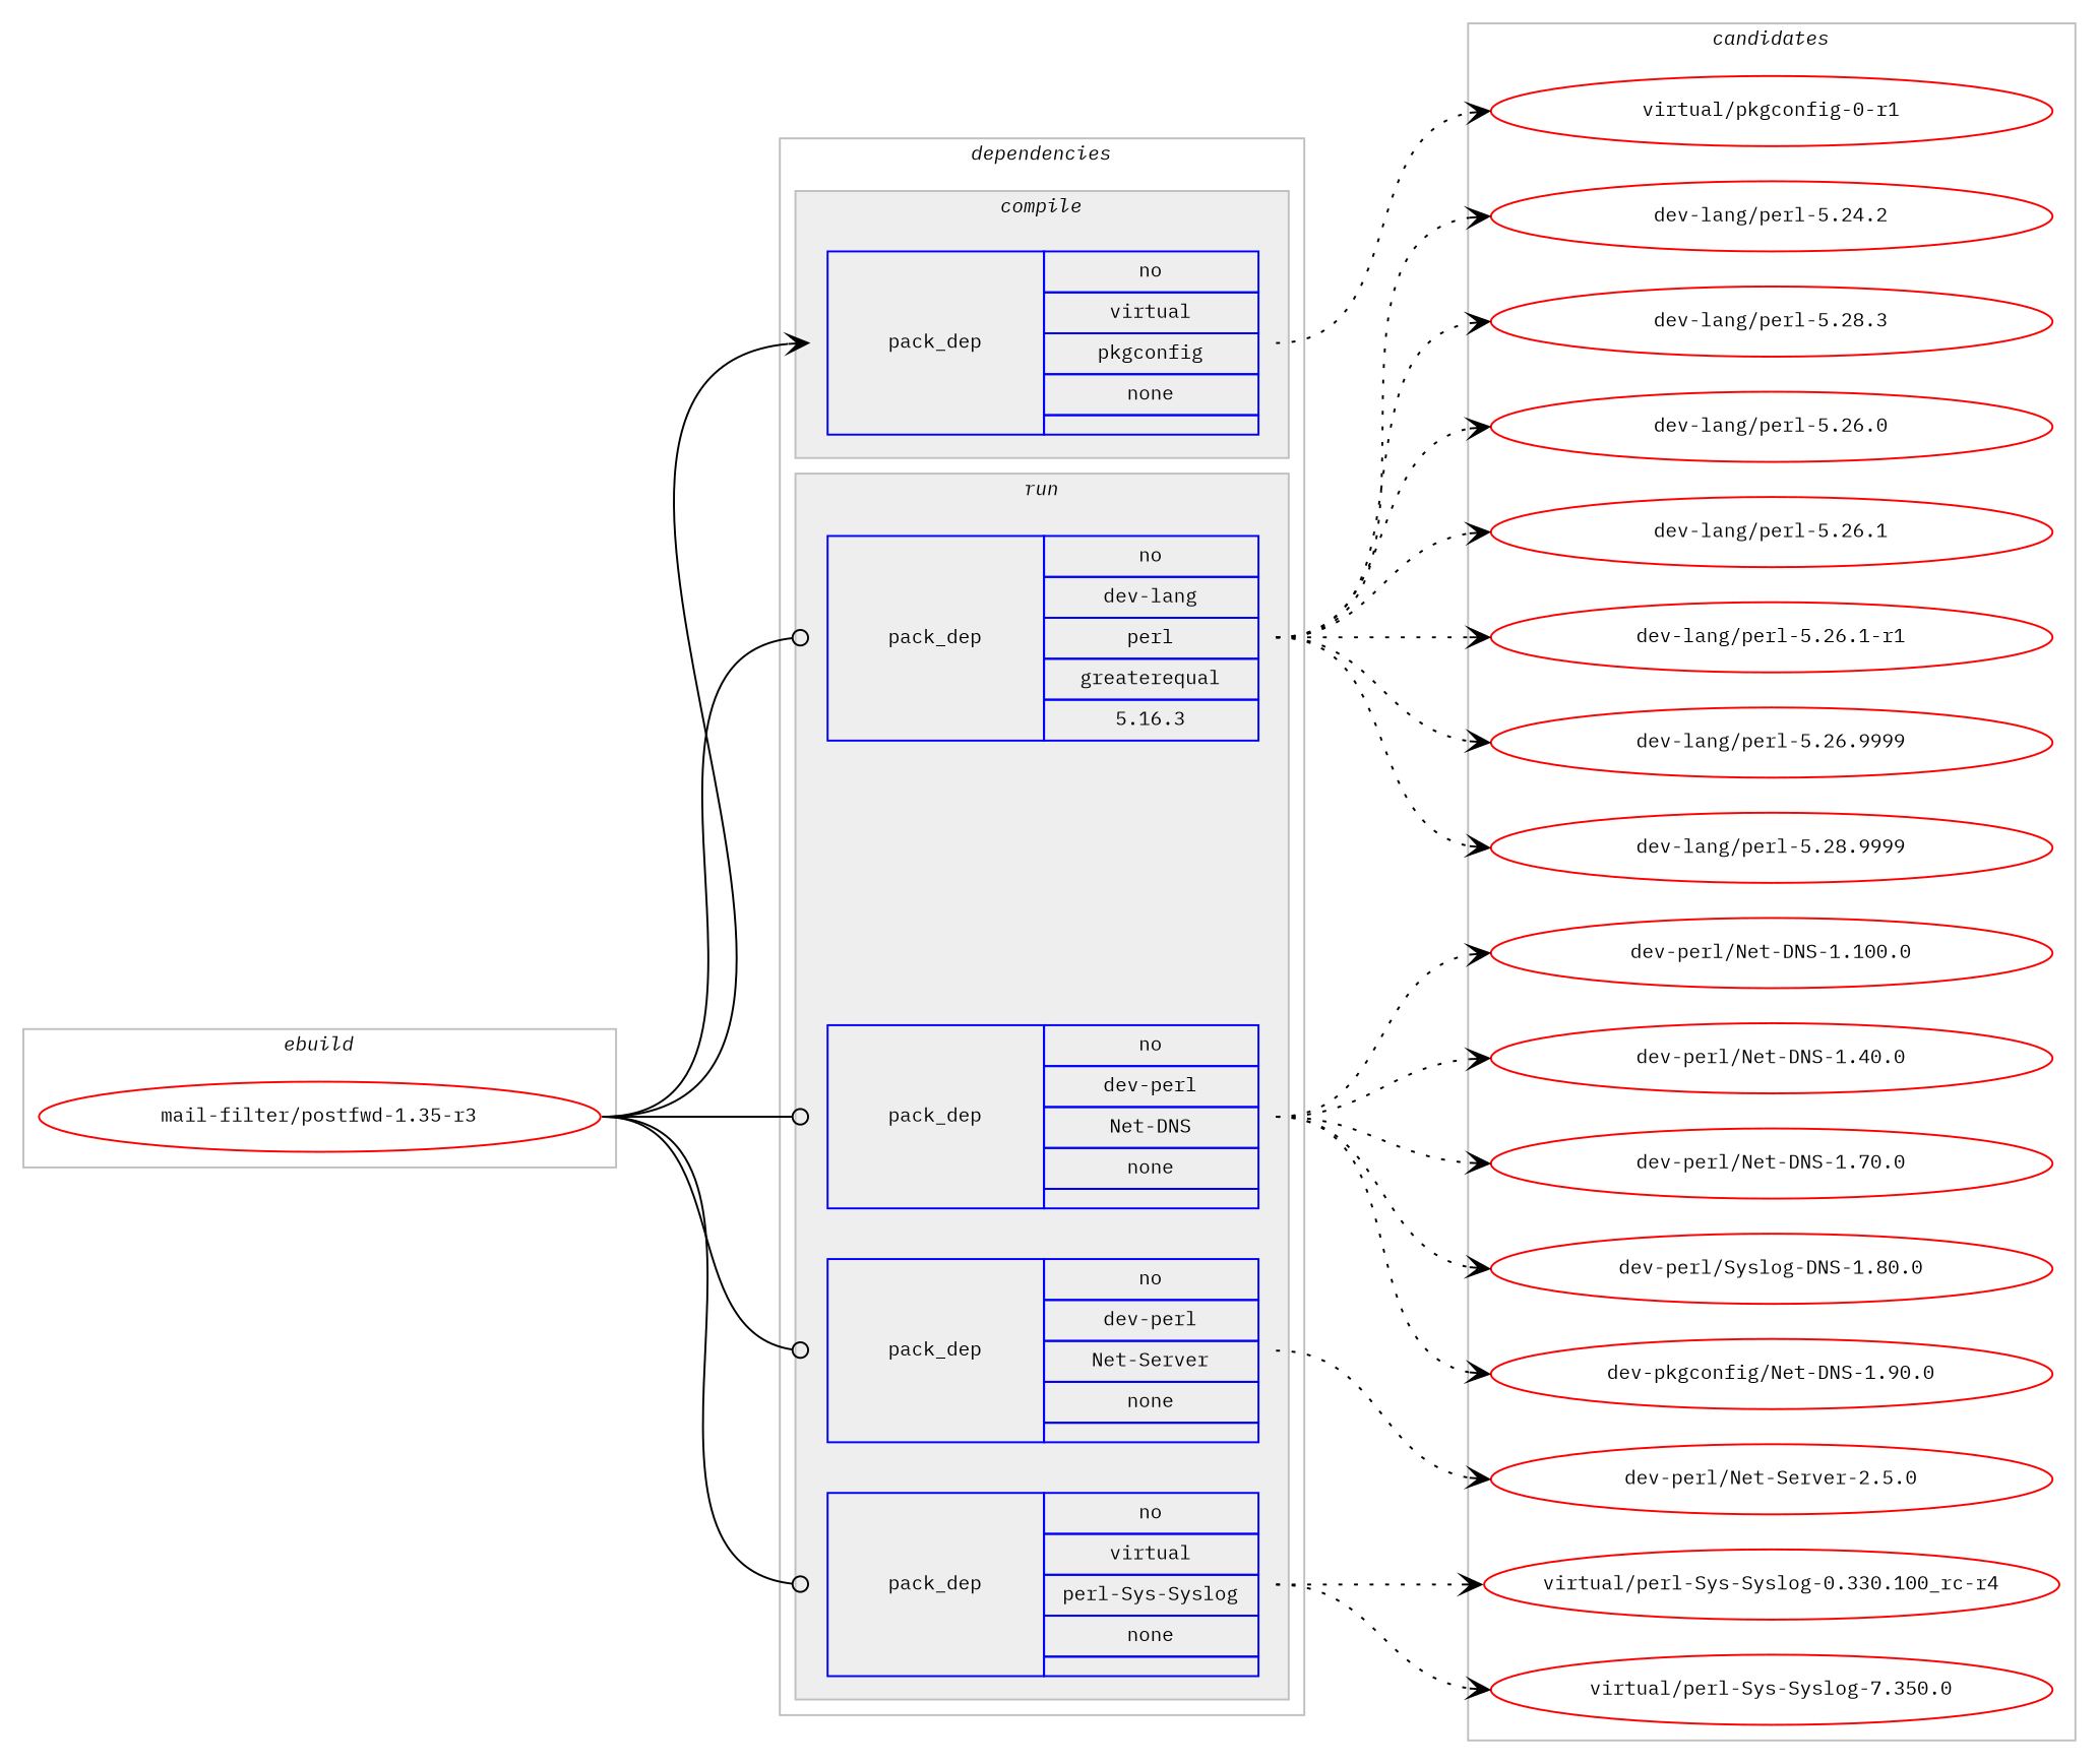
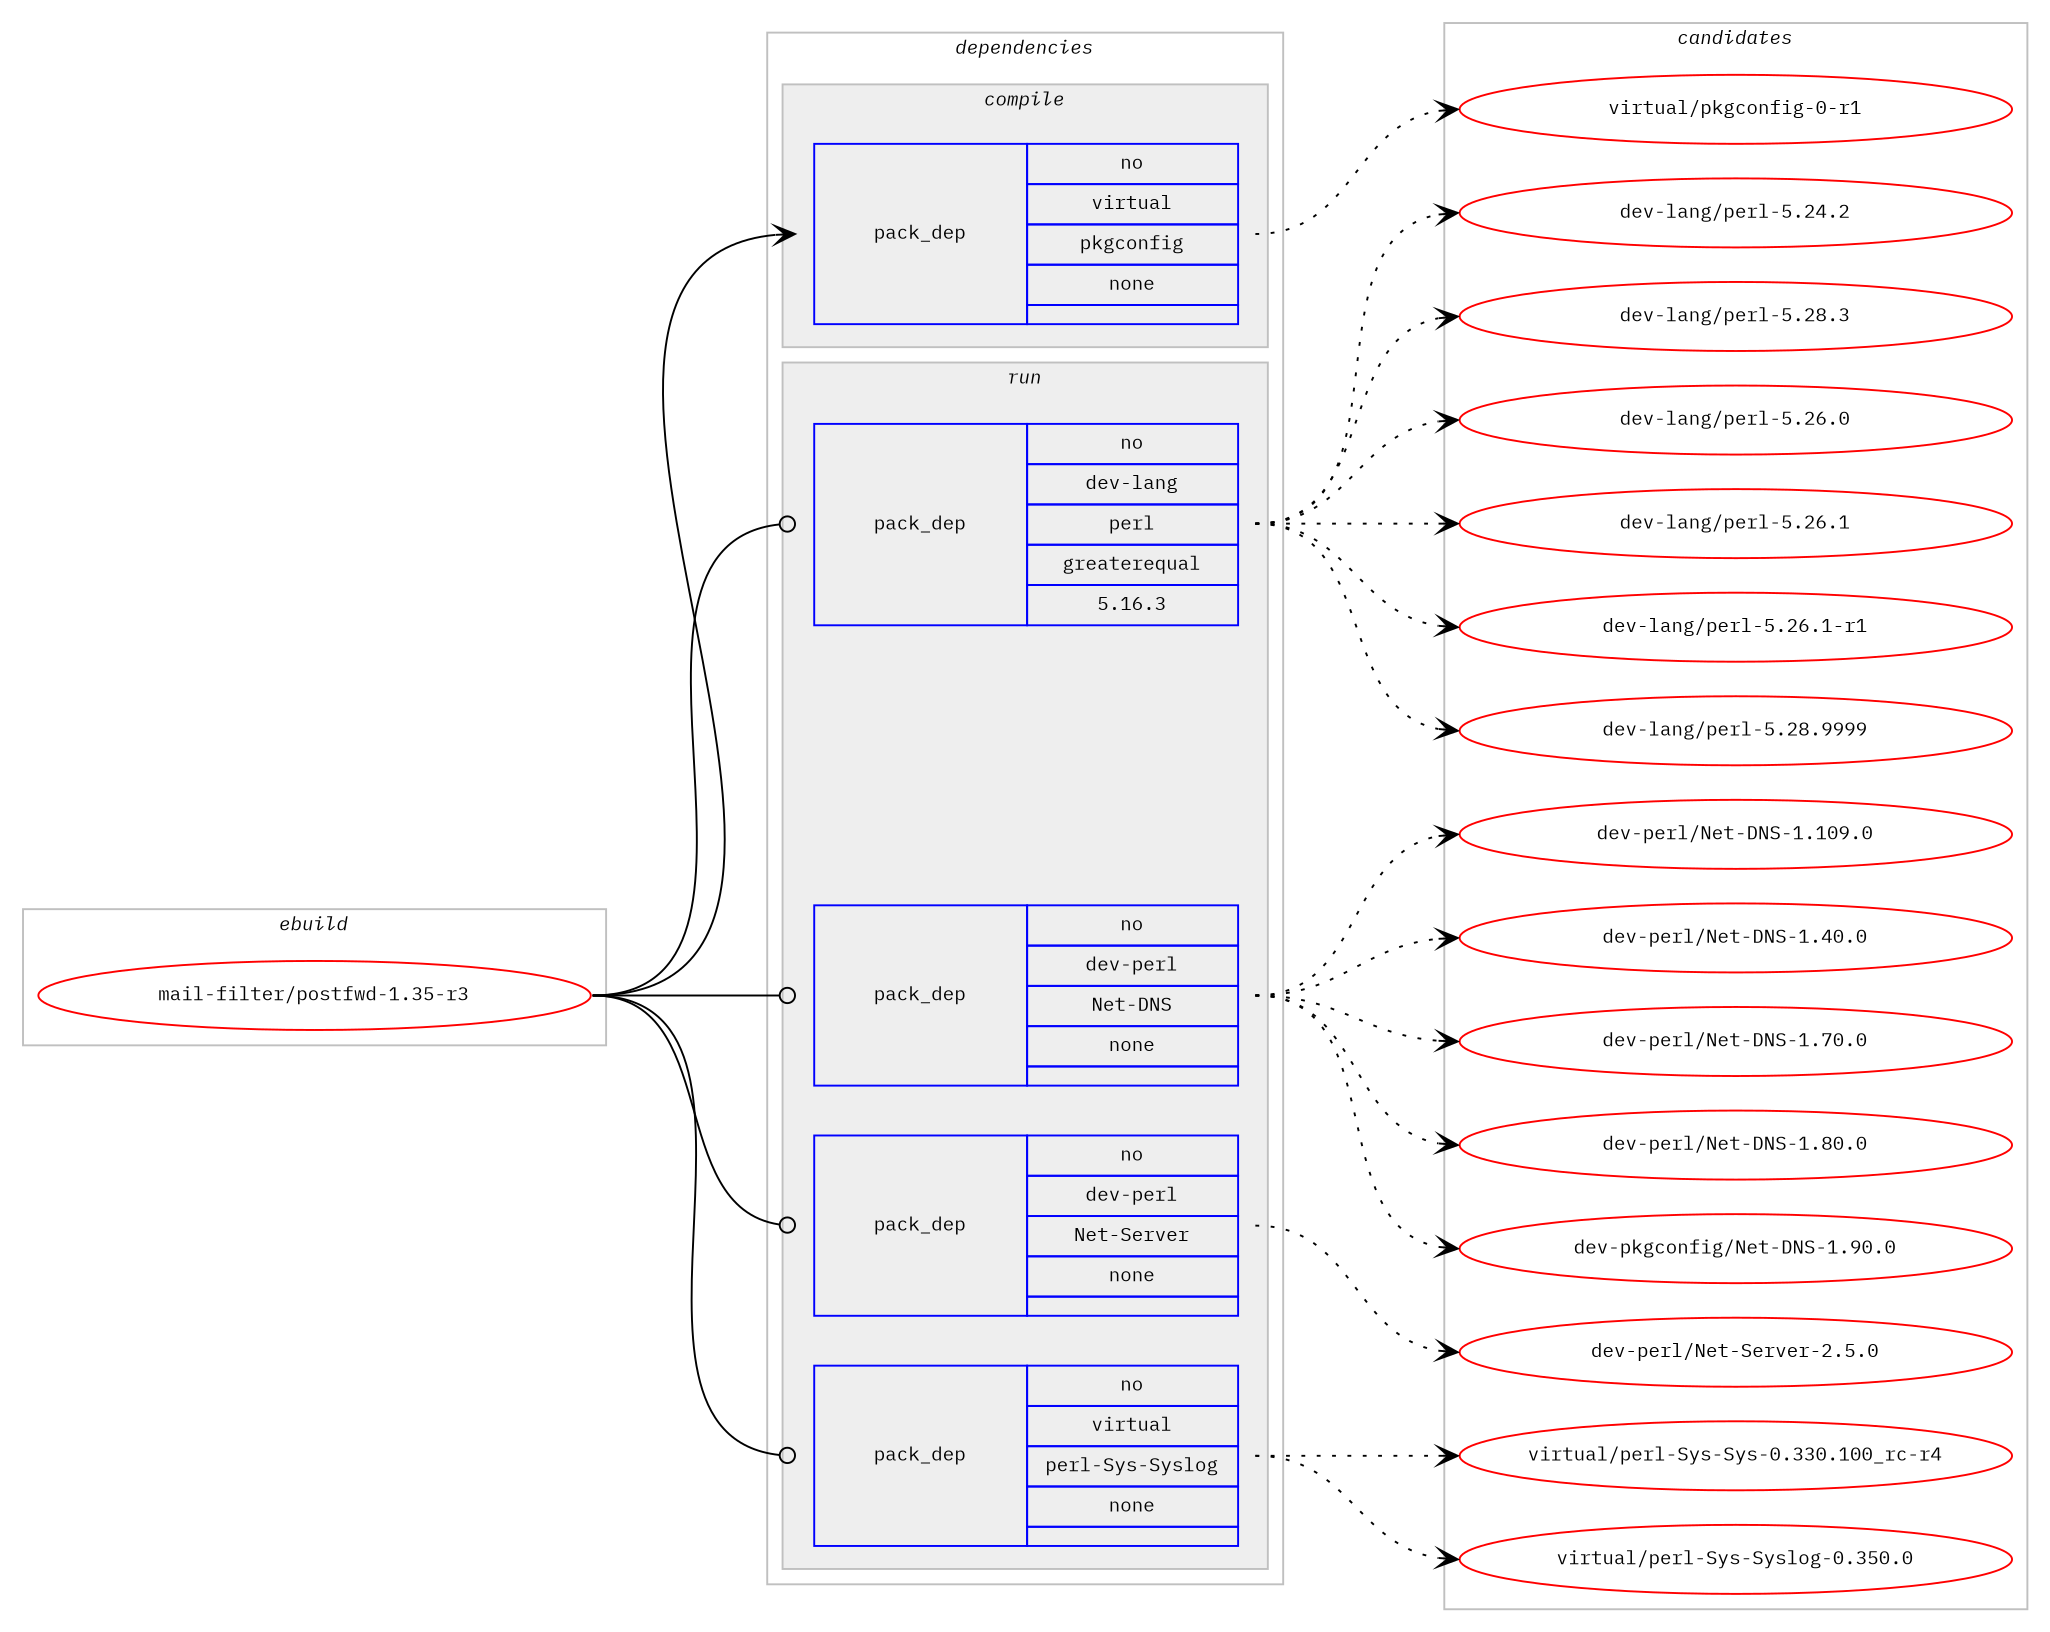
  digraph {
    compound=true
    concentrate=true
    fontname="IBM Plex Mono"
    fontsize=10
    newrank=true
    rankdir=LR
    ranksep=1.5
    node [color=red fontname="IBM Plex Mono" fontsize=10]
    edge [arrowhead=vee fontname="IBM Plex Mono" headport=w style=dotted tailport=e weight=100]
    n1 [label="mail-filter/postfwd-1.35-r3" width=4]
    n2 [color=blue label=<<TABLE BORDER="0" CELLBORDER="1" CELLSPACING="0" CELLPADDING="4" WIDTH="220"><TR><TD ROWSPAN="6" CELLPADDING="30">pack_dep</TD></TR><TR><TD WIDTH="110">no</TD></TR><TR><TD>virtual</TD></TR><TR><TD>pkgconfig</TD></TR><TR><TD>none</TD></TR><TR><TD></TD></TR></TABLE>> shape=none]
    n3 [color=blue label=<<TABLE BORDER="0" CELLBORDER="1" CELLSPACING="0" CELLPADDING="4" WIDTH="220"><TR><TD ROWSPAN="6" CELLPADDING="30">pack_dep</TD></TR><TR><TD WIDTH="110">no</TD></TR><TR><TD>dev-lang</TD></TR><TR><TD>perl</TD></TR><TR><TD>greaterequal</TD></TR><TR><TD>5.16.3</TD></TR></TABLE>> shape=none]
    n4 [color=blue label=<<TABLE BORDER="0" CELLBORDER="1" CELLSPACING="0" CELLPADDING="4" WIDTH="220"><TR><TD ROWSPAN="6" CELLPADDING="30">pack_dep</TD></TR><TR><TD WIDTH="110">no</TD></TR><TR><TD>dev-perl</TD></TR><TR><TD>Net-DNS</TD></TR><TR><TD>none</TD></TR><TR><TD></TD></TR></TABLE>> shape=none]
    n5 [color=blue label=<<TABLE BORDER="0" CELLBORDER="1" CELLSPACING="0" CELLPADDING="4" WIDTH="220"><TR><TD ROWSPAN="6" CELLPADDING="30">pack_dep</TD></TR><TR><TD WIDTH="110">no</TD></TR><TR><TD>dev-perl</TD></TR><TR><TD>Net-Server</TD></TR><TR><TD>none</TD></TR><TR><TD></TD></TR></TABLE>> shape=none]
    n6 [color=blue label=<<TABLE BORDER="0" CELLBORDER="1" CELLSPACING="0" CELLPADDING="4" WIDTH="220"><TR><TD ROWSPAN="6" CELLPADDING="30">pack_dep</TD></TR><TR><TD WIDTH="110">no</TD></TR><TR><TD>virtual</TD></TR><TR><TD>perl-Sys-Syslog</TD></TR><TR><TD>none</TD></TR><TR><TD></TD></TR></TABLE>> shape=none]
    n7 [label="virtual/pkgconfig-0-r1" width=4]
    n8 [label="dev-lang/perl-5.24.2" width=4]
    n9 [label="dev-lang/perl-5.28.3" width=4]
    n10 [label="dev-lang/perl-5.26.0" width=4]
    n11 [label="dev-lang/perl-5.26.1" width=4]
    n12 [label="dev-lang/perl-5.26.1-r1" width=4]
-   n13 [label="dev-lang/perl-5.26.9999" width=4]
    n14 [label="dev-lang/perl-5.28.9999" width=4]
-   n15 [label="dev-perl/Net-DNS-1.100.0" width=4]
+   n15 [label="dev-perl/Net-DNS-1.109.0" width=4]
    n16 [label="dev-perl/Net-DNS-1.40.0" width=4]
    n17 [label="dev-perl/Net-DNS-1.70.0" width=4]
-   n18 [label="dev-perl/Syslog-DNS-1.80.0" width=4]
+   n18 [label="dev-perl/Net-DNS-1.80.0" width=4]
    n19 [label="dev-pkgconfig/Net-DNS-1.90.0" width=4]
    n20 [label="dev-perl/Net-Server-2.5.0" width=4]
-   n21 [label="virtual/perl-Sys-Syslog-0.330.100_rc-r4" width=4]
-   n22 [label="virtual/perl-Sys-Syslog-7.350.0" width=4]
+   n21 [label="virtual/perl-Sys-Sys-0.330.100_rc-r4" width=4]
+   n22 [label="virtual/perl-Sys-Syslog-0.350.0" width=4]
    subgraph cluster_1 {
      color=gray
      label=<<i>ebuild</i>>
      rank=same
      n1
    }
    subgraph cluster_2 {
      color=gray
      label=<<i>dependencies</i>>
      subgraph cluster_3 {
        color=gray
        fillcolor="#eeeeee"
        label=<<i>compile</i>>
        style=filled
        subgraph sub_4 {
          color=gray
          fillcolor="#eeeeee"
          label=<<i>compile</i>>
          style=filled
          n2
        }
      }
      subgraph cluster_5 {
        color=gray
        fillcolor="#eeeeee"
        label=<<i>compile and run</i>>
        style=filled
      }
      subgraph cluster_6 {
        color=gray
        fillcolor="#eeeeee"
        label=<<i>run</i>>
        style=filled
        subgraph sub_7 {
          color=gray
          fillcolor="#eeeeee"
          label=<<i>run</i>>
          style=filled
          n3
        }
        subgraph sub_8 {
          color=gray
          fillcolor="#eeeeee"
          label=<<i>run</i>>
          style=filled
          n4
        }
        subgraph sub_9 {
          color=gray
          fillcolor="#eeeeee"
          label=<<i>run</i>>
          style=filled
          n5
        }
        subgraph sub_10 {
          color=gray
          fillcolor="#eeeeee"
          label=<<i>run</i>>
          style=filled
          n6
        }
      }
    }
    subgraph cluster_11 {
      color=gray
      label=<<i>candidates</i>>
      rank=same
      subgraph sub_12 {
        color=black
        label=<<i>candidates</i>>
        nodesep=1
        rank=same
        n7
      }
      subgraph sub_13 {
        color=black
        label=<<i>candidates</i>>
        nodesep=1
        rank=same
        n8
        n9
        n10
        n11
        n12
-       n13
        n14
      }
      subgraph sub_14 {
        color=black
        label=<<i>candidates</i>>
        nodesep=1
        rank=same
        n15
        n16
        n17
        n18
        n19
      }
      subgraph sub_15 {
        color=black
        label=<<i>candidates</i>>
        nodesep=1
        rank=same
        n20
      }
      subgraph sub_16 {
        color=black
        label=<<i>candidates</i>>
        nodesep=1
        rank=same
        n21
        n22
      }
    }
    n1 -> n2 [style=solid weight=20]
    n1 -> n3 [arrowhead=odot style=solid weight=20]
    n1 -> n4 [arrowhead=odot style=solid weight=20]
    n1 -> n5 [arrowhead=odot style=solid weight=20]
    n1 -> n6 [arrowhead=odot style=solid weight=20]
    n2 -> n7
    n3 -> n8
    n3 -> n9
    n3 -> n10
    n3 -> n11
    n3 -> n12
-   n3 -> n13
    n3 -> n14
    n4 -> n15
    n4 -> n16
    n4 -> n17
    n4 -> n18
    n4 -> n19
    n5 -> n20
    n6 -> n21
    n6 -> n22
  }
